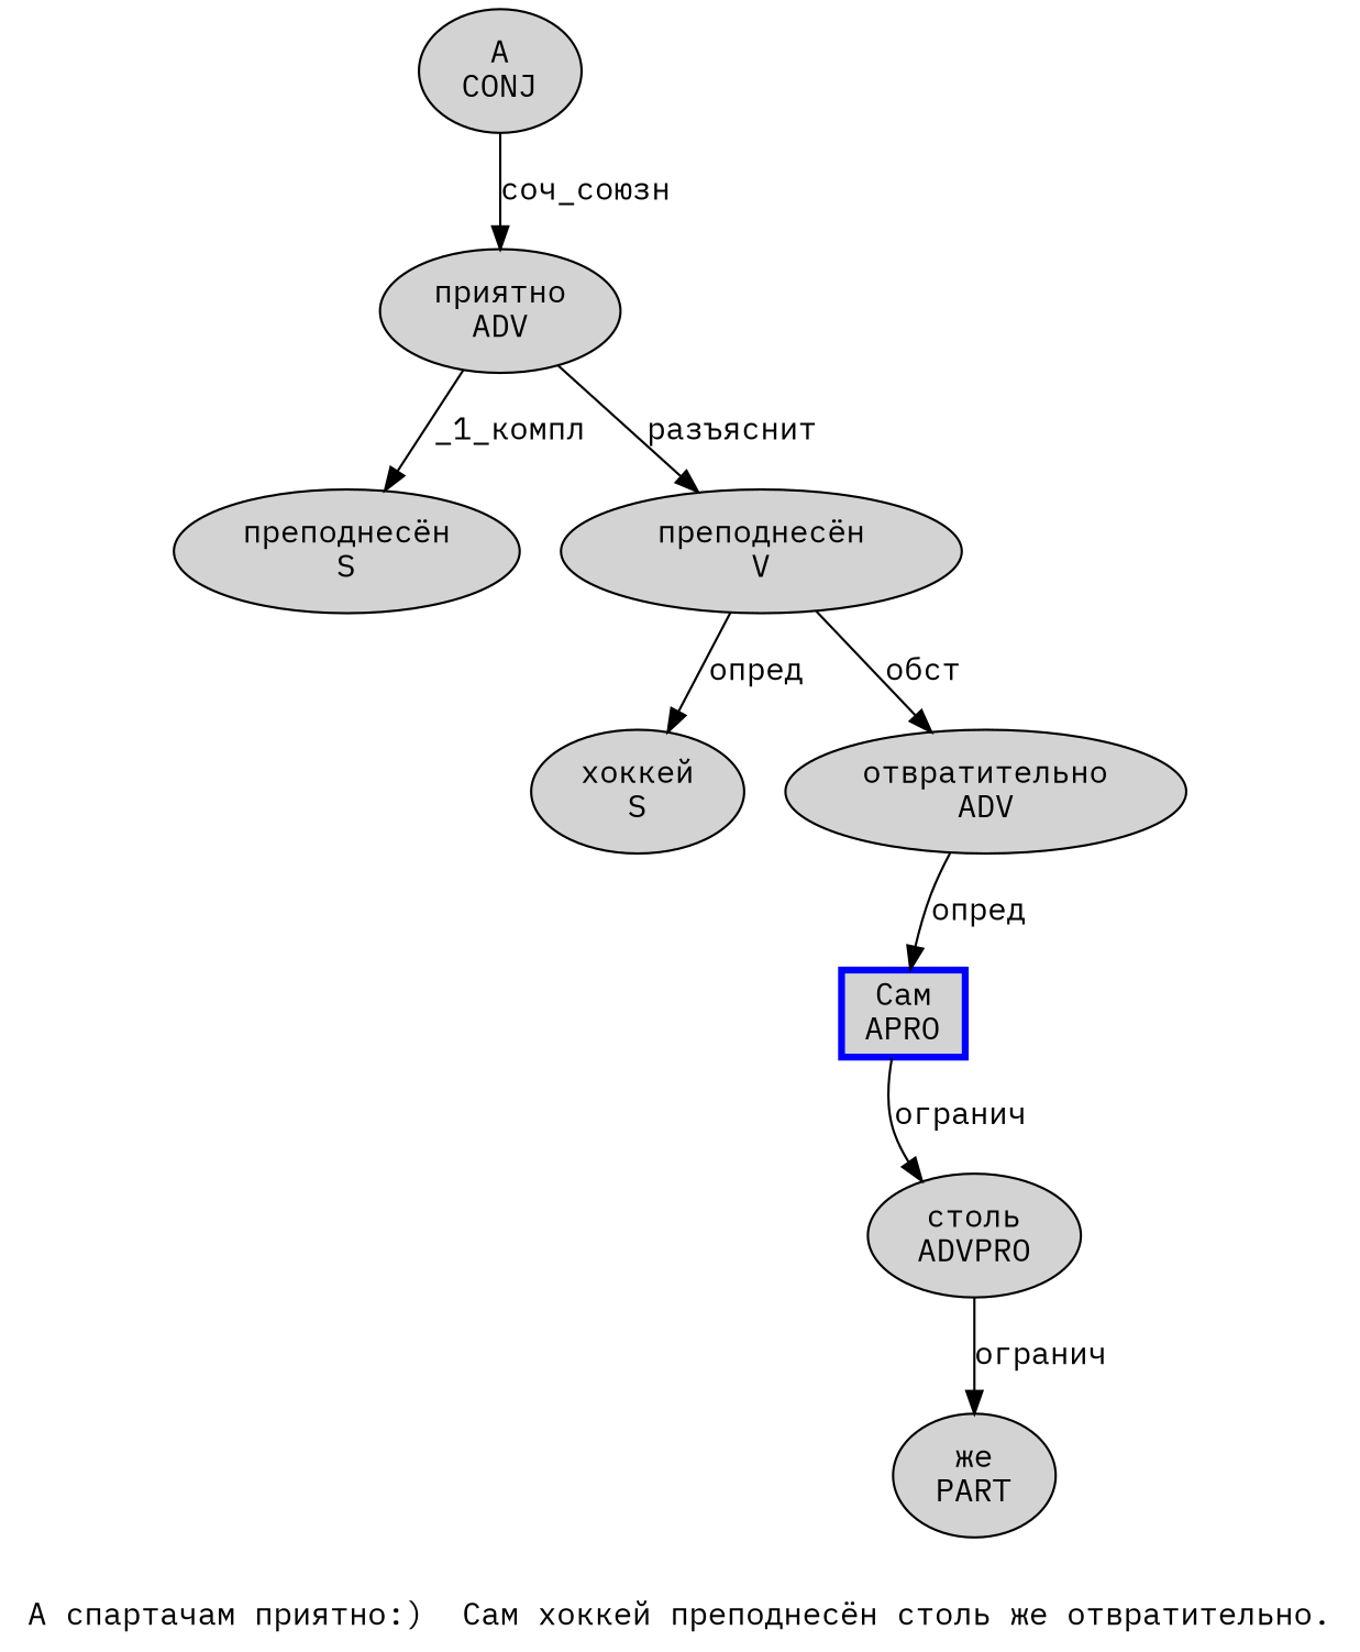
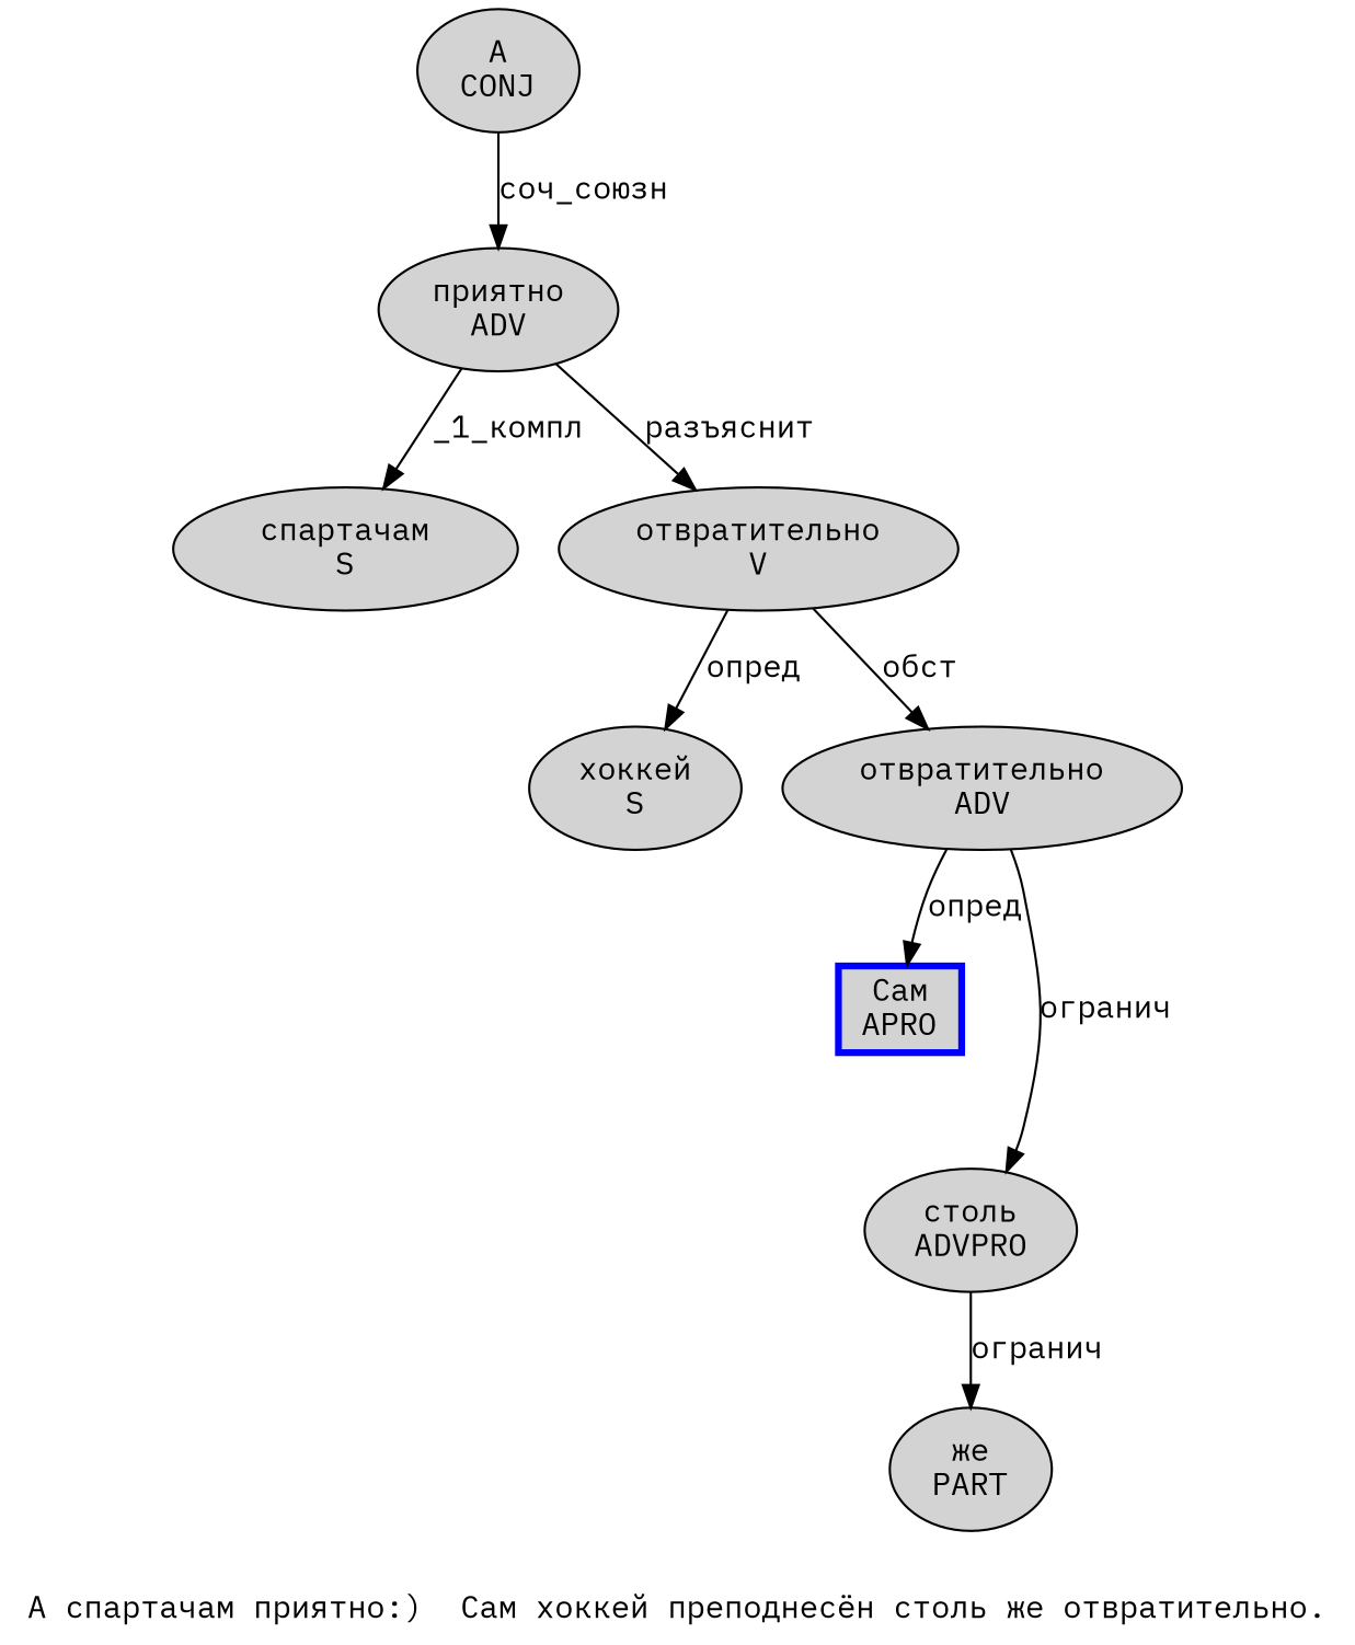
  digraph {
    fontname="IBM Plex Mono"
    label="А спартачам приятно:)  Сам хоккей преподнесён столь же отвратительно."
    node [fillcolor=lightgray fontname="IBM Plex Mono" penwidth=1 shape=ellipse style=filled]
    edge [fontname="IBM Plex Mono"]
    n1 [label="А\nCONJ"]
    n2 [label="приятно\nADV"]
-   n3 [label="преподнесён\nS"]
-   n4 [label="преподнесён\nV"]
+   n3 [label="спартачам\nS"]
+   n4 [label="отвратительно\nV"]
    n5 [label="хоккей\nS"]
    n6 [label="отвратительно\nADV"]
    n7 [color=blue label="Сам\nAPRO" penwidth=3 shape=box]
    n8 [label="столь\nADVPRO"]
    n9 [label="же\nPART"]
    n1 -> n2 [label="соч_союзн"]
    n2 -> n3 [label="_1_компл"]
    n2 -> n4 [label="разъяснит"]
    n4 -> n5 [label="опред"]
    n4 -> n6 [label="обст"]
    n6 -> n7 [label="опред"]
-   n7 -> n8 [label="огранич"]
+   n6 -> n8 [label="огранич"]
    n8 -> n9 [label="огранич"]
  }
